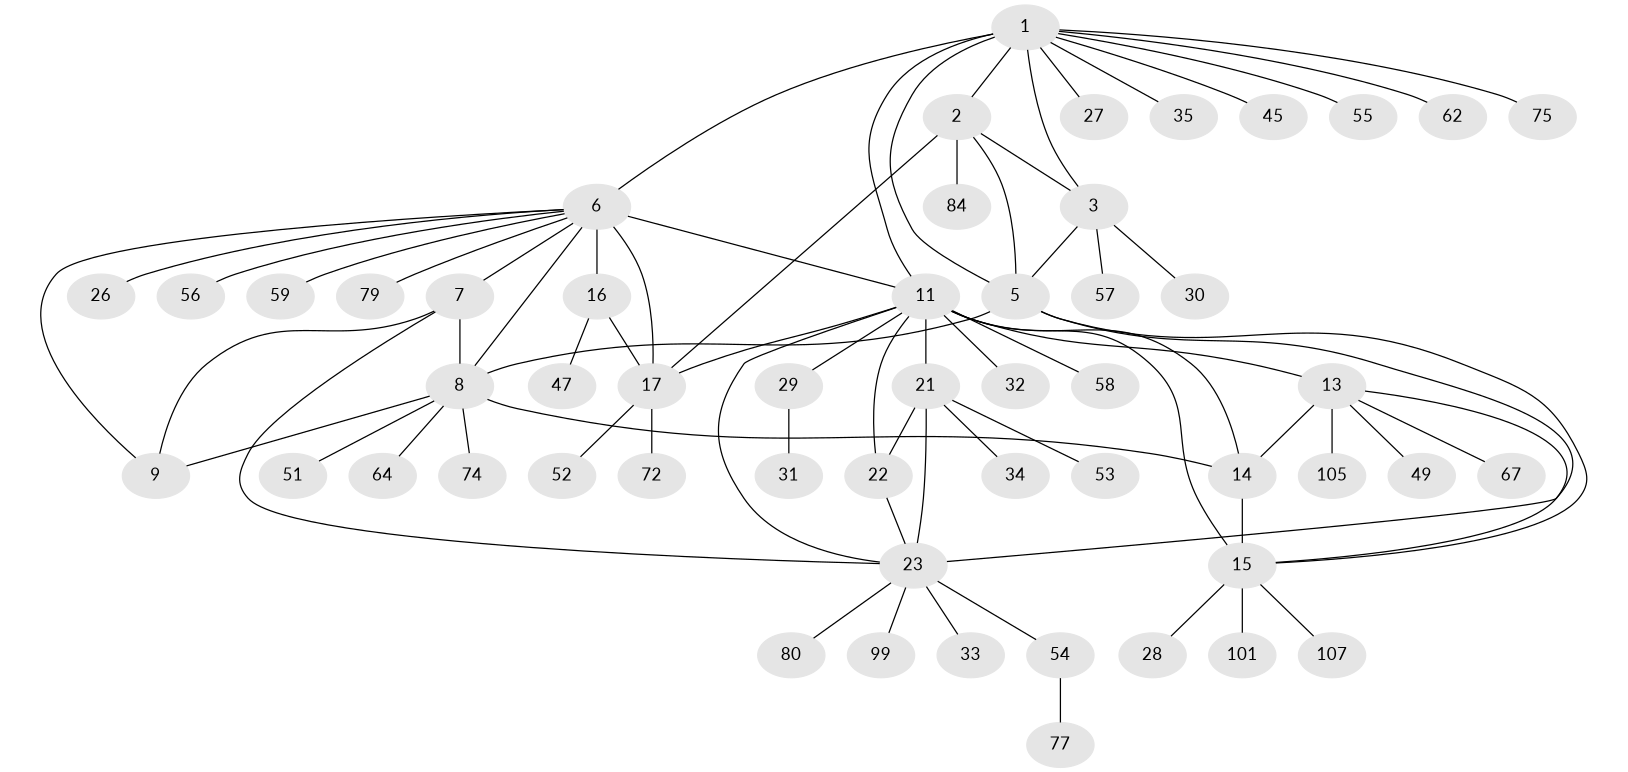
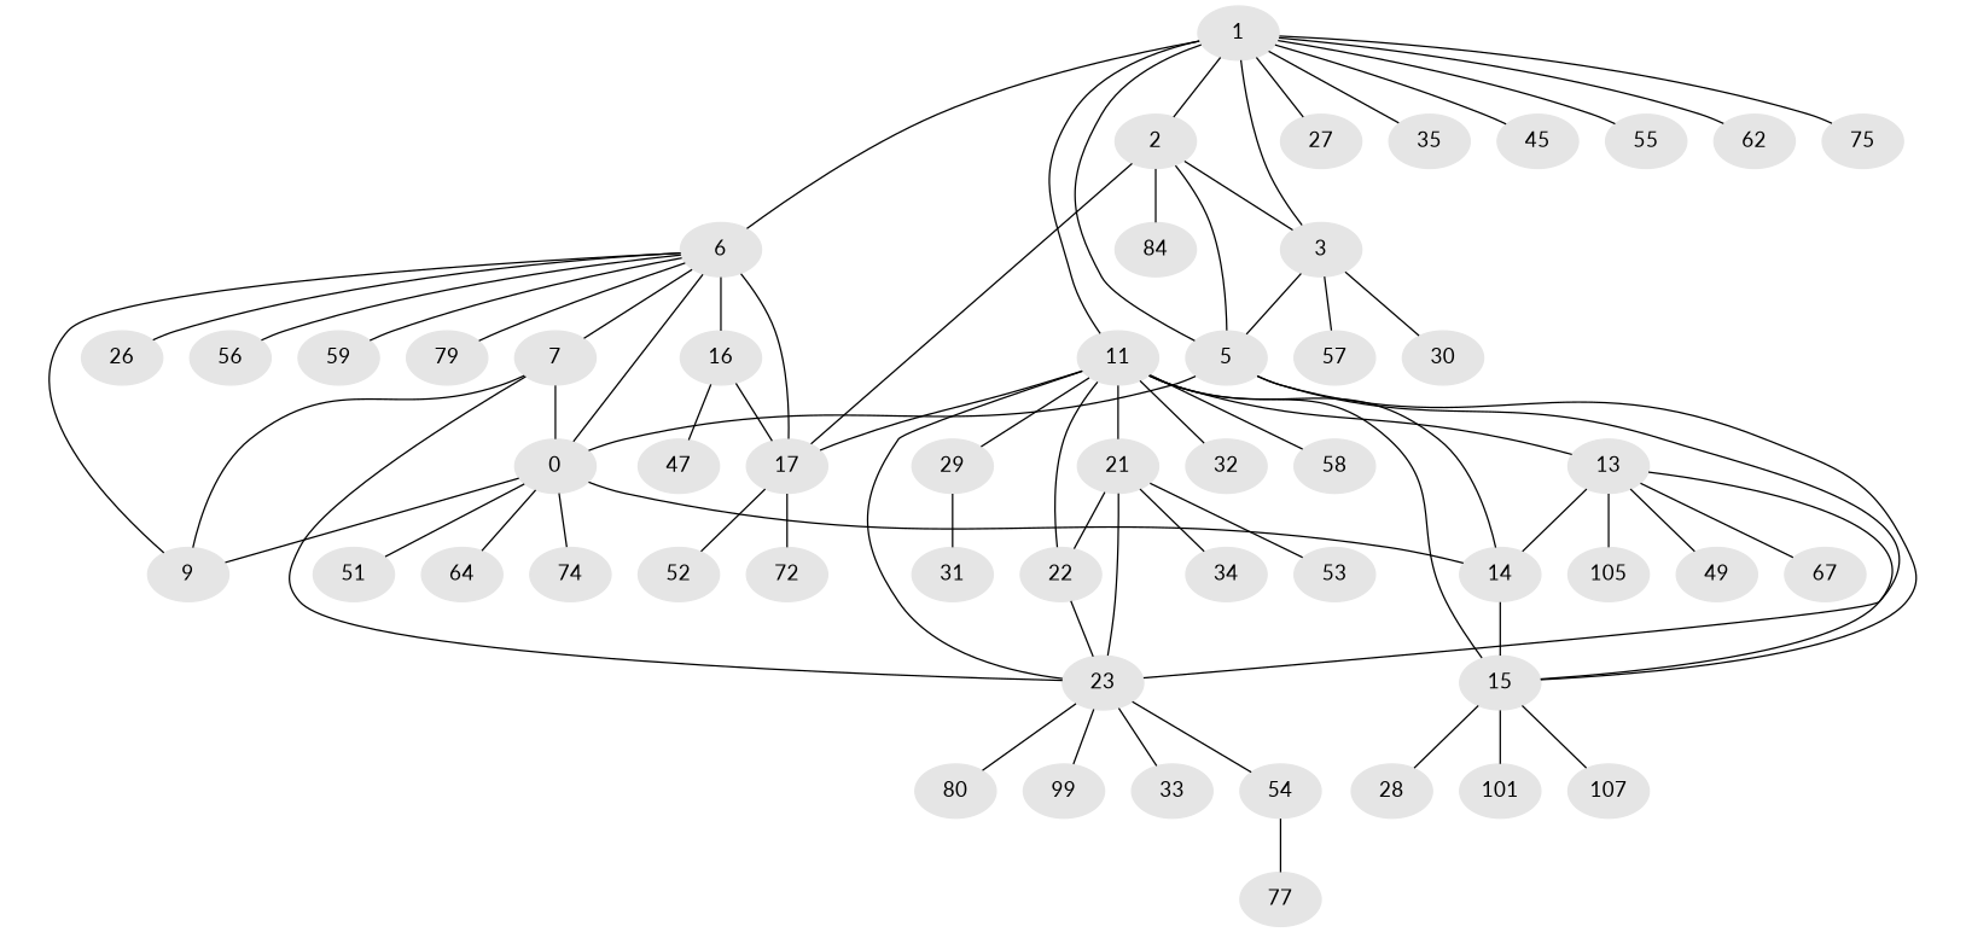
  graph {
    fontname=Lato
    node [color=gray90 fontname=Lato style=filled]
    edge [fontname=Lato]
    1 [super="+4+66"]
    2
    3
    5 [super="+65+83+100+85+63"]
    6 [super="+41+19+95+78+50"]
    11 [super="+12+25"]
    27
    35 [super="+40"]
    45 [super="+88"]
    55
    62 [super="+69"]
    75
    17 [super="+43+18"]
    84
    30
    57 [super="+89"]
-   8
+   8 [label=0]
    15
    23
    7 [super="+10+61"]
    9 [super="+44+86+97+90"]
    16
    26
    56 [super="+102"]
    59
    79
    14
    13
    21 [super="+70+36+98+24"]
    22 [super="+42+93"]
    29 [super="+68"]
    32
    58
    52 [super="+60"]
    72
    51
    64
    74
    28
    101
    107
    33 [super="+103"]
    54
    80
    99
    47
    49
    67
    105
    34
    53
    31
    77
    1 -- 2 [weight=2]
    1 -- 3 [weight=2]
    1 -- 5 [weight=2]
    1 -- 6 [weight=2]
    1 -- 11
    1 -- 27
    1 -- 35
    1 -- 45
    1 -- 55
    1 -- 62
    1 -- 75
    2 -- 3
    2 -- 5
    2 -- 17
    2 -- 84
    3 -- 5
    3 -- 30
    3 -- 57
    5 -- 8
    5 -- 15
    5 -- 23
-   6 -- 11 [weight=3]
    6 -- 17 [weight=4]
    6 -- 8
    6 -- 7 [weight=2]
    6 -- 9
    6 -- 16 [weight=2]
    6 -- 26
    6 -- 56
    6 -- 59
    6 -- 79
    11 -- 17
    11 -- 15 [weight=2]
    11 -- 23
    11 -- 14 [weight=2]
    11 -- 13 [weight=2]
    11 -- 21 [weight=2]
    11 -- 22
    11 -- 29
    11 -- 32
    11 -- 58
    17 -- 52
    17 -- 72
    8 -- 9
    8 -- 14
    8 -- 51
    8 -- 64
    8 -- 74
    15 -- 28
    15 -- 101
    15 -- 107
    23 -- 33
    23 -- 54
    23 -- 80
    23 -- 99
    7 -- 8 [weight=2]
    7 -- 23
    7 -- 9 [weight=2]
    16 -- 17 [weight=2]
    16 -- 47
    14 -- 15
    13 -- 15
    13 -- 14
    13 -- 49
    13 -- 67
    13 -- 105
    21 -- 23 [weight=2]
    21 -- 22 [weight=2]
    21 -- 34
    21 -- 53
    22 -- 23
    29 -- 31
    54 -- 77
  }
